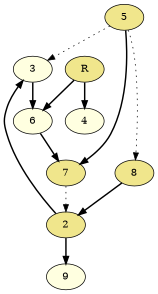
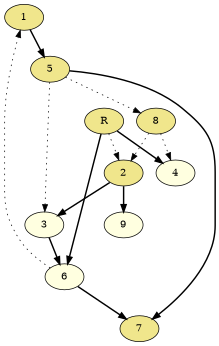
  digraph {
    node [fillcolor=khaki style=filled]
    edge [style=bold]
+   1
    5
    3 [fillcolor=lightyellow]
    7
    8
    2
    9 [fillcolor=lightyellow]
    6 [fillcolor=lightyellow]
    4 [fillcolor=lightyellow]
    R
+   1 -> 5
    5 -> 3 [style=dotted]
    5 -> 7
    5 -> 8 [style=dotted]
    3 -> 6
-   7 -> 2 [style=dotted]
-   8 -> 2
+   R -> 2 [style=dotted]
+   8 -> 2 [style=dotted]
+   8 -> 4 [style=dotted]
    2 -> 3
    2 -> 9
+   6 -> 1 [style=dotted]
    6 -> 7
    R -> 6
    R -> 4
  }
